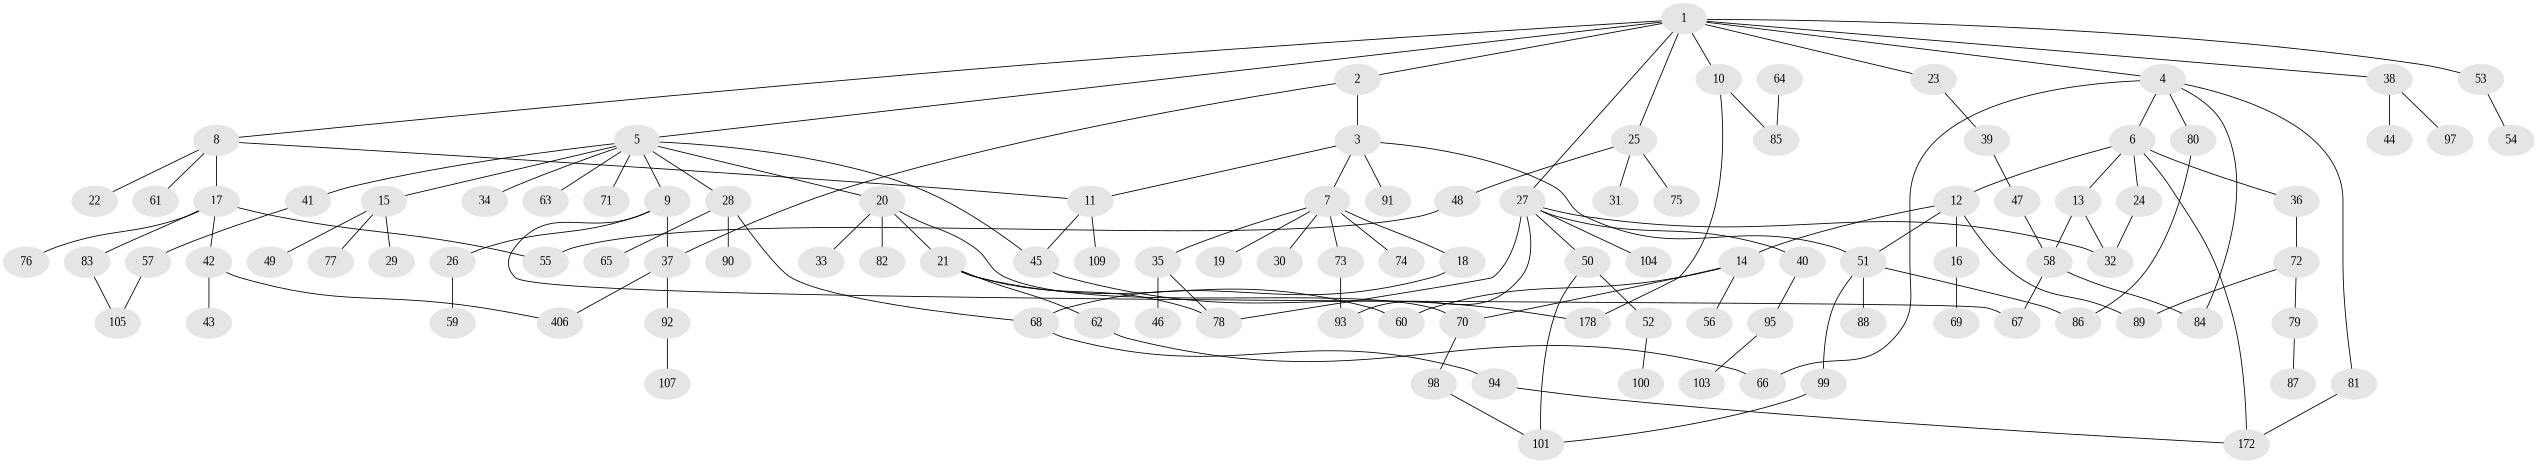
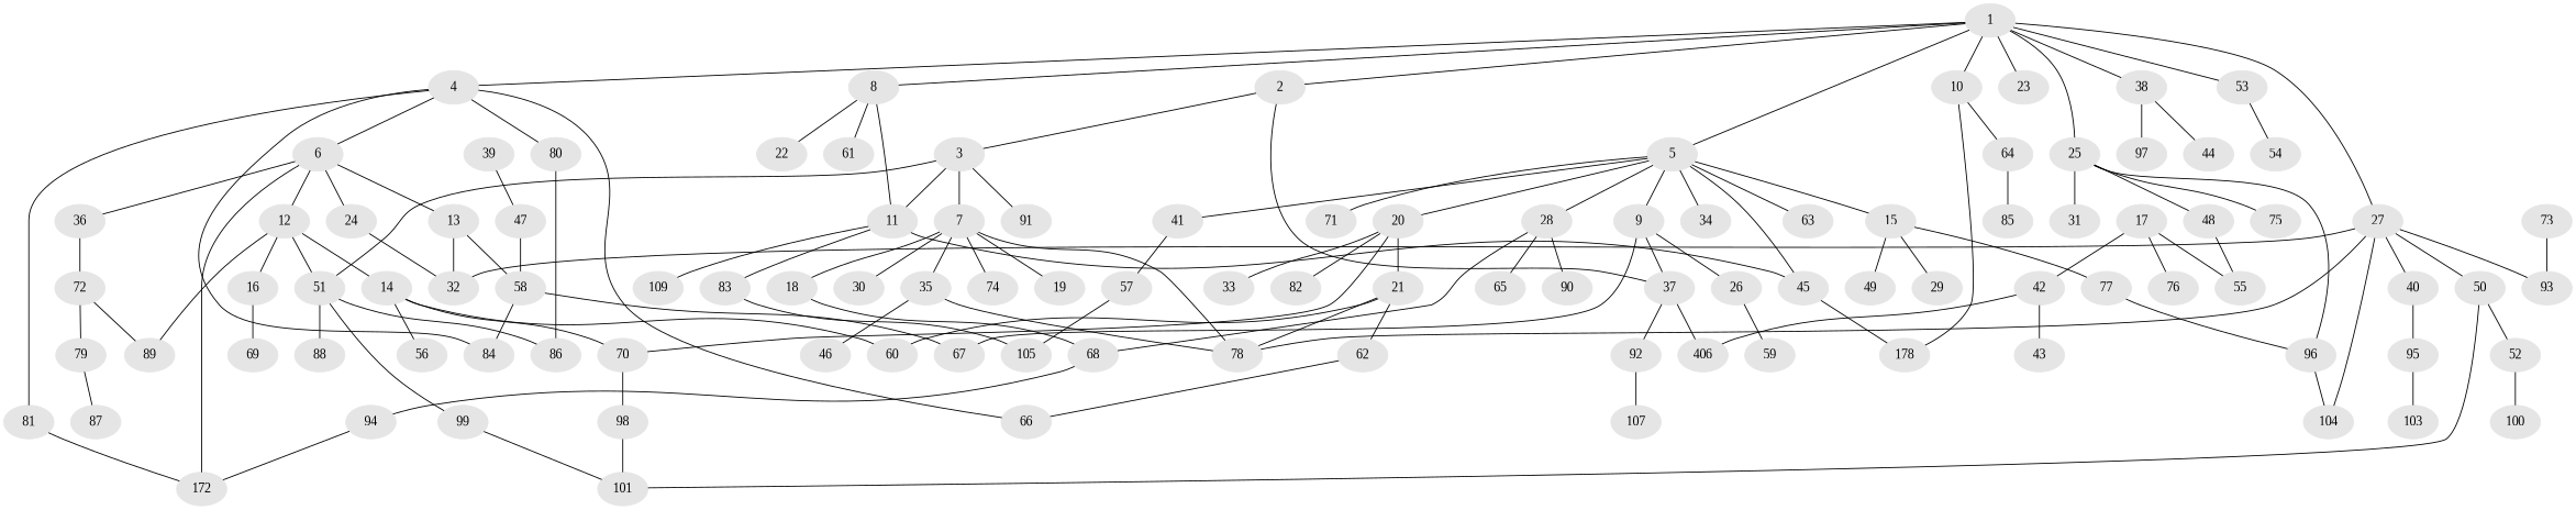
  graph {
    fontname="Liberation Serif"
    node [color=gray90 fontname="Liberation Serif" style=filled]
    edge [fontname="Liberation Serif"]
    1
    2
    4
    5
    8
    10
    23
    25
    27
    38
    53
    3
    37
    6
    66
    80
    81
    84
    9
    15
    20
    28
    34
    41
    45
    63
    71
    11
    17
    22
    61
    64
    n33 [label=178]
    39
    31
    48
    75
+   96
    32
    78
    40
    50
    93
    104
    44
    97
    54
    7
    51
    91
    92
    n52 [label=406]
    18
    19
    30
    35
    73
    74
    109
    86
    88
    99
    12
    13
    24
    36
    n67 [label=172]
    26
    67
    29
    49
    77
    70
    21
    33
    82
    68
    65
    90
    57
    14
    16
    89
    58
    72
    46
    42
    55
    76
    83
    59
    85
    56
    60
    69
    98
    43
    105
    94
    62
    47
    95
    52
    101
    79
    107
    103
    100
    87
    1 -- 2
    1 -- 4
    1 -- 5
    1 -- 8
    1 -- 10
    1 -- 23
    1 -- 25
    1 -- 27
    1 -- 38
    1 -- 53
    2 -- 3
    2 -- 37
    4 -- 6
    4 -- 66
    4 -- 80
    4 -- 81
    4 -- 84
    5 -- 9
    5 -- 15
    5 -- 20
    5 -- 28
    5 -- 34
    5 -- 41
    5 -- 45
    5 -- 63
    5 -- 71
    8 -- 11
-   8 -- 17
    8 -- 22
    8 -- 61
-   10 -- 85
+   10 -- 64
    10 -- n33
-   23 -- 39
    25 -- 31
    25 -- 48
    25 -- 75
+   25 -- 96
    27 -- 32
    27 -- 78
    27 -- 40
    27 -- 50
    27 -- 93
    27 -- 104
    38 -- 44
    38 -- 97
    53 -- 54
    3 -- 11
    3 -- 7
    3 -- 51
    3 -- 91
    37 -- 92
    37 -- n52
    6 -- 12
    6 -- 13
    6 -- 24
    6 -- 36
    6 -- n67
    80 -- 86
    81 -- n67
    9 -- 37
    9 -- 26
    9 -- 67
    15 -- 29
    15 -- 49
    15 -- 77
    20 -- 70
    20 -- 21
    20 -- 33
    20 -- 82
    28 -- 68
    28 -- 65
    28 -- 90
    41 -- 57
    45 -- n33
    11 -- 45
    11 -- 109
    17 -- 42
    17 -- 55
    17 -- 76
-   17 -- 83
+   11 -- 83
    64 -- 85
    39 -- 47
    48 -- 55
+   96 -- 104
    40 -- 95
    50 -- 52
    50 -- 101
    7 -- 18
    7 -- 19
    7 -- 30
    7 -- 35
-   7 -- 73
+   7 -- 78
    7 -- 74
    51 -- 86
    51 -- 88
    51 -- 99
    92 -- 107
    18 -- 68
    35 -- 78
    35 -- 46
    73 -- 93
    99 -- 101
    12 -- 51
    12 -- 14
    12 -- 16
    12 -- 89
    13 -- 32
    13 -- 58
    24 -- 32
    36 -- 72
    26 -- 59
+   77 -- 96
    70 -- 98
    21 -- 78
    21 -- 60
    21 -- 62
    68 -- 94
    57 -- 105
    14 -- 70
    14 -- 56
    14 -- 60
    16 -- 69
    58 -- 84
    58 -- 67
    72 -- 89
    72 -- 79
    42 -- n52
    42 -- 43
    83 -- 105
    98 -- 101
    94 -- n67
    62 -- 66
    47 -- 58
    95 -- 103
    52 -- 100
    79 -- 87
  }
